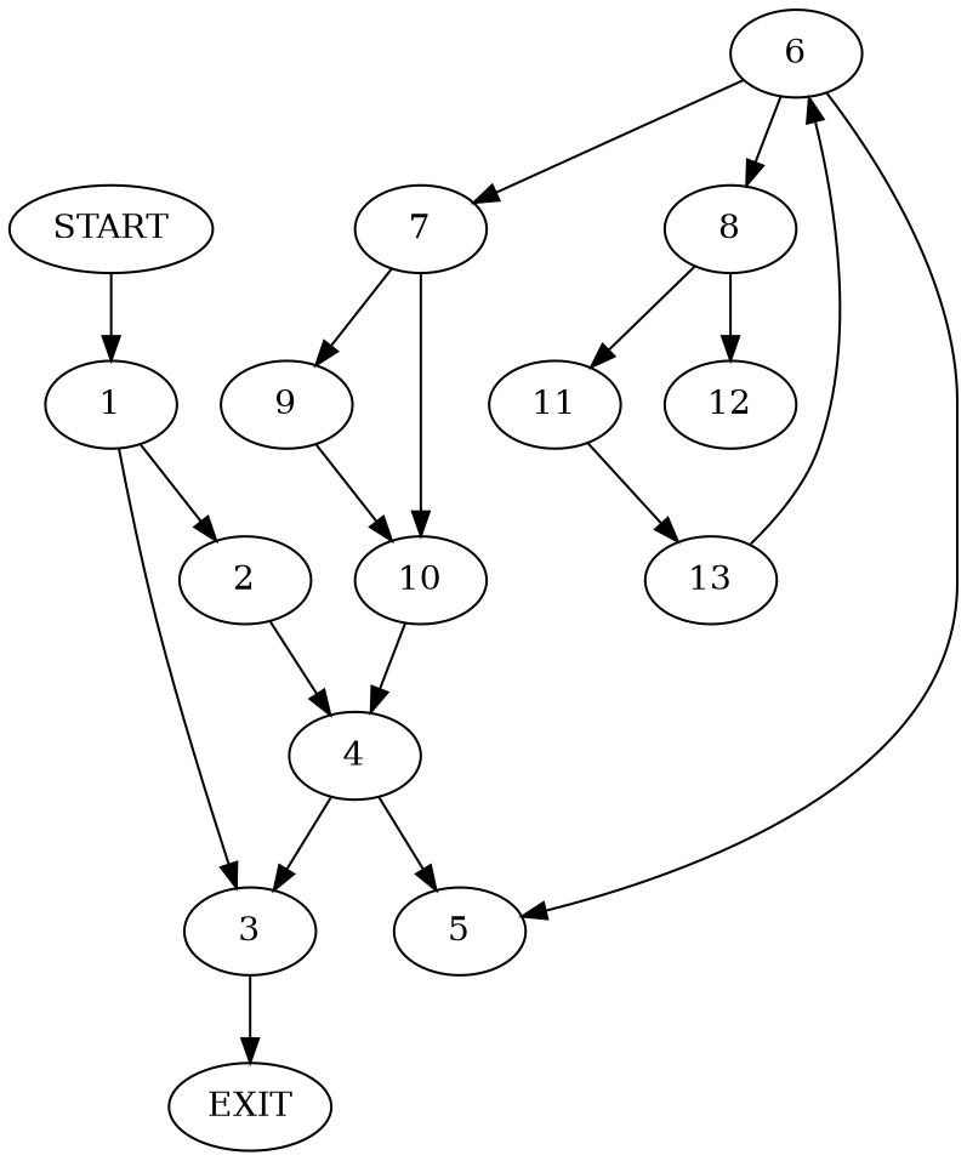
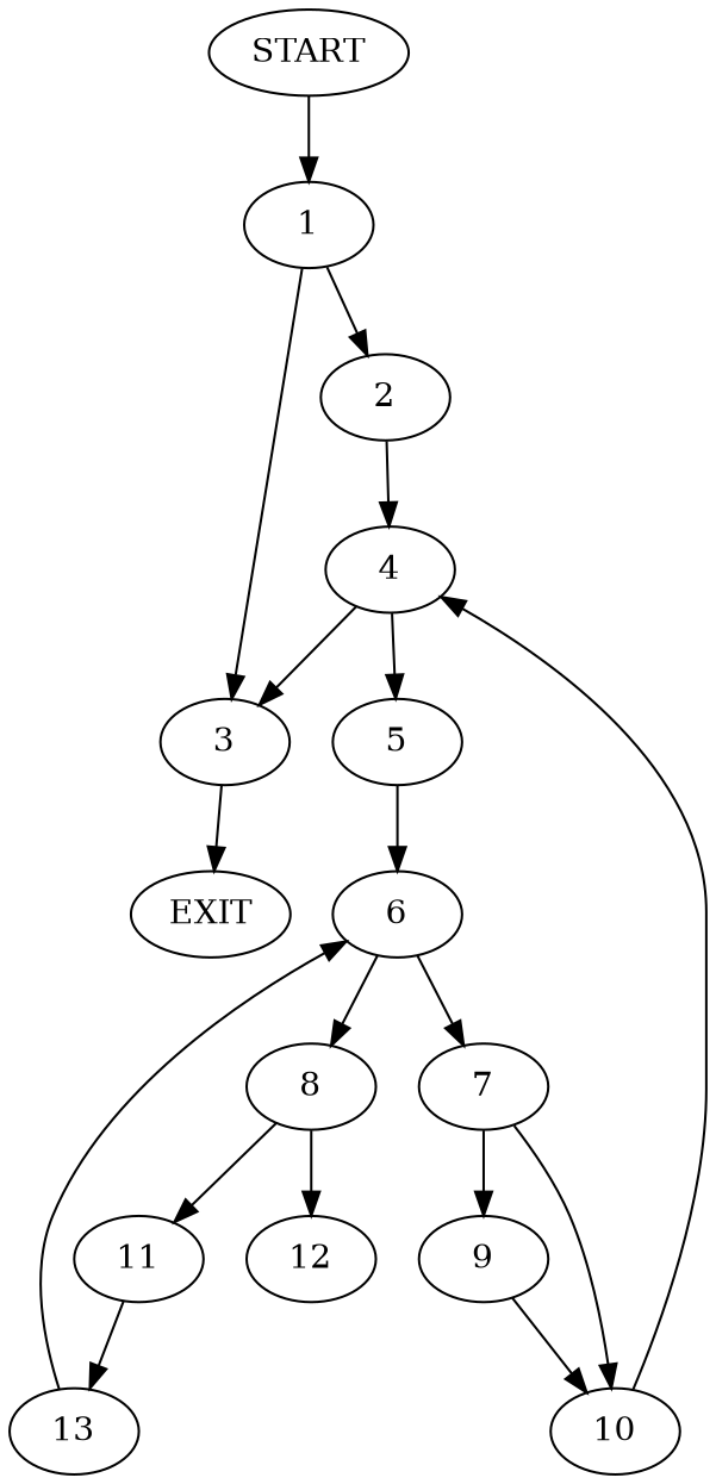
  digraph {
    n1 [label=START]
    1
    2
    3
    n5 [label=EXIT]
    4
    5
    6
    7
    8
    9
    10
    11
    12
    13
    n1 -> 1
    1 -> 2
    1 -> 3
    2 -> 4
    3 -> n5
    4 -> 3
    4 -> 5
-   6 -> 5
+   5 -> 6
    6 -> 7
    6 -> 8
    7 -> 9
    7 -> 10
    8 -> 11
    8 -> 12
    9 -> 10
    10 -> 4
    11 -> 13
    13 -> 6
  }
